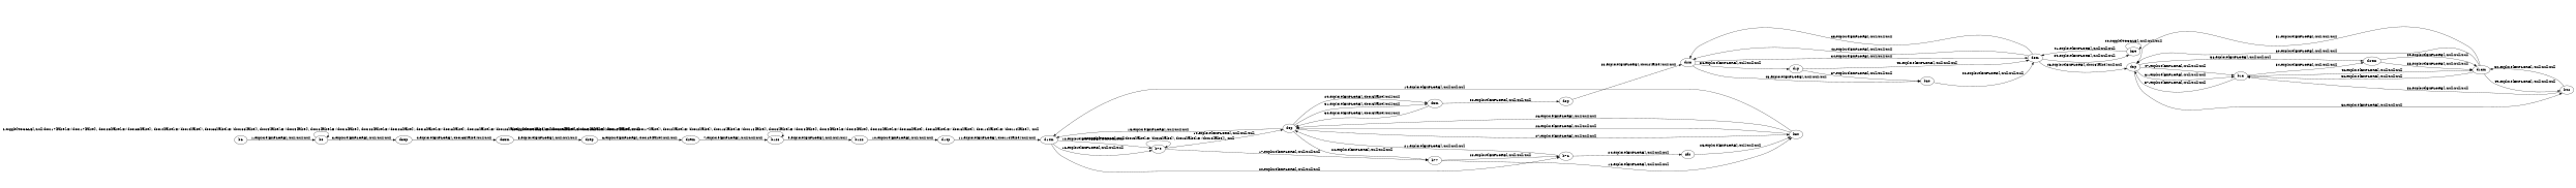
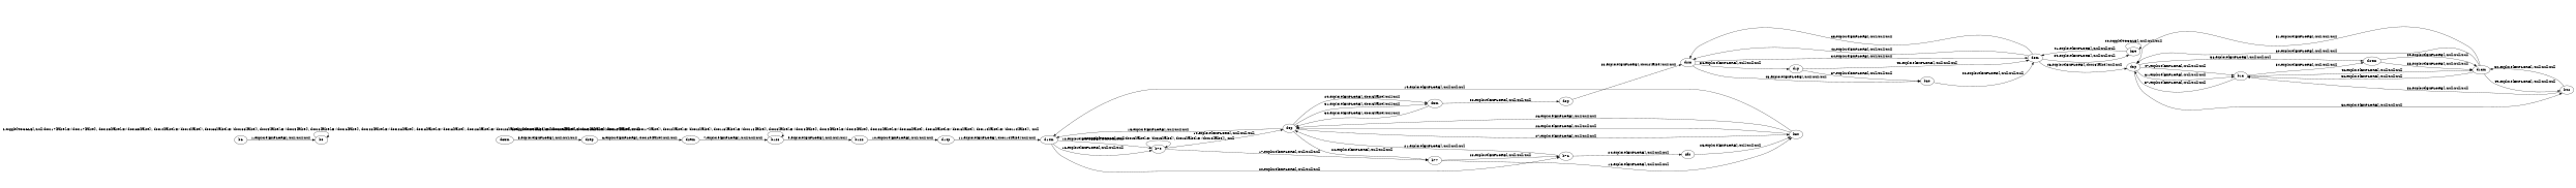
  digraph {
    rankdir=LR
    b6
    b0
-   d35p
    d35m
    d29p
    d29m
    b123
    b122
    d14p
    d14m
    b79
    b76
    d5p
    b77
    gf2
    b80
    d5m
    d2p
    d2m
    d3m
    d1p
    b60
    b59
    d3p
    b13
    n26 [label=b42]
    d24m
    d13m
    b6 -> b0 [label="1-explore[EXPLORE];/null/null/null"]
    b0 -> b0 [label="2-toggle[TOGGLE];/null/door17[false]:=!(door17[false]); door35[false]:=!(door35[false]); door4[false]:=!(door4[false]); door36[false]:=!(door36[false]); door5[false]:=!(door5[false]); door6[false]:=!(door6[false]); door38[false]:=!(door38[false]); door8[false]:=!(door8[false]); door28[false]:=!(door28[false]); door29[false]:=!(door29[false]); door15[false]:=!(door15[false]); /null"]
-   b0 -> d35p [label="3-explore[EXPLORE];/null/null/null"]
-   d35p -> d35m [label="4-explore[EXPLORE];/door35[false]/null/null"]
    d35m -> d29p [label="5-explore[EXPLORE];/null/null/null"]
    d29p -> d29m [label="6-explore[EXPLORE];/door29[false]/null/null"]
    d29m -> b123 [label="7-explore[EXPLORE];/null/null/null"]
    b123 -> b123 [label="8-toggle[TOGGLE];/null/door16[false]:=!(door16[false]); door17[false]:=!(door17[false]); door2[false]:=!(door2[false]); door18[false]:=!(door18[false]); door3[false]:=!(door3[false]); door5[false]:=!(door5[false]); door38[false]:=!(door38[false]); door8[false]:=!(door8[false]); door14[false]:=!(door14[false]); /null"]
    b123 -> b122 [label="9-explore[EXPLORE];/null/null/null"]
    b122 -> d14p [label="10-explore[EXPLORE];/null/null/null"]
    d14p -> d14m [label="11-explore[EXPLORE];/door14[false]/null/null"]
    d14m -> b79 [label="12-explore[EXPLORE];/null/null/null"]
    d14m -> b79 [label="16-explore[EXPLORE];/null/null/null"]
    d14m -> b76 [label="20-explore[EXPLORE];/null/null/null"]
    b79 -> b79 [label="13-toggle[TOGGLE];/null/door5[false]:=!(door5[false]); door6[false]:=!(door6[false]); /null"]
    b79 -> d5p [label="14-explore[EXPLORE];/null/null/null"]
    b79 -> b77 [label="17-explore[EXPLORE];/null/null/null"]
    b76 -> d5p [label="21-explore[EXPLORE];/null/null/null"]
    b76 -> gf2 [label="24-explore[EXPLORE];/null/null/null"]
    d5p -> d14m [label="15-explore[EXPLORE];/null/null/null"]
    d5p -> b77 [label="22-explore[EXPLORE];/null/null/null"]
    d5p -> b80 [label="27-explore[EXPLORE];/null/null/null"]
    d5p -> d5m [label="29-explore[EXPLORE];/door5[false]/null/null"]
    d5p -> d5m [label="31-explore[EXPLORE];/door5[false]/null/null"]
    b77 -> b76 [label="23-explore[EXPLORE];/null/null/null"]
    b77 -> b80 [label="18-explore[EXPLORE];/null/null/null"]
    gf2 -> b80 [label="25-explore[EXPLORE];/null/null/null"]
    b80 -> d14m [label="19-explore[EXPLORE];/null/null/null"]
    b80 -> d5p [label="26-explore[EXPLORE];/null/null/null"]
    b80 -> d5p [label="28-explore[EXPLORE];/null/null/null"]
    d5m -> d5p [label="30-explore[EXPLORE];/door5[false]/null/null"]
    d5m -> d2p [label="32-explore[EXPLORE];/null/null/null"]
    d2p -> d2m [label="33-explore[EXPLORE];/door2[false]/null/null"]
    d2m -> d3m [label="34-explore[EXPLORE];/null/null/null"]
    d2m -> d1p [label="36-explore[EXPLORE];/null/null/null"]
    d2m -> b60 [label="43-explore[EXPLORE];/null/null/null"]
    d3m -> d2m [label="35-explore[EXPLORE];/null/null/null"]
    d3m -> d2m [label="42-explore[EXPLORE];/null/null/null"]
    d3m -> b59 [label="39-explore[EXPLORE];/null/null/null"]
    d3m -> d3p [label="46-explore[EXPLORE];/door3[false]/null/null"]
    d1p -> d3m [label="45-explore[EXPLORE];/null/null/null"]
    d1p -> b60 [label="37-explore[EXPLORE];/null/null/null"]
    b60 -> d3m [label="38-explore[EXPLORE];/null/null/null"]
    b59 -> d3m [label="41-explore[EXPLORE];/null/null/null"]
    b59 -> b59 [label="40-toggle[TOGGLE];/null/null/null"]
    d3p -> b13 [label="47-explore[EXPLORE];/null/null/null"]
    d3p -> b13 [label="61-explore[EXPLORE];/null/null/null"]
    d3p -> n26 [label="52-explore[EXPLORE];/null/null/null"]
    d3p -> d24m [label="58-explore[EXPLORE];/null/null/null"]
    b13 -> d3p [label="57-explore[EXPLORE];/null/null/null"]
    b13 -> d24m [label="54-explore[EXPLORE];/null/null/null"]
    b13 -> d13m [label="48-explore[EXPLORE];/null/null/null"]
    n26 -> b13 [label="53-explore[EXPLORE];/null/null/null"]
    n26 -> d13m [label="50-explore[EXPLORE];/null/null/null"]
    d24m -> d13m [label="55-explore[EXPLORE];/null/null/null"]
    d24m -> d13m [label="59-explore[EXPLORE];/null/null/null"]
    d13m -> d3p [label="51-explore[EXPLORE];/null/null/null"]
    d13m -> d3p [label="60-explore[EXPLORE];/null/null/null"]
    d13m -> b13 [label="56-explore[EXPLORE];/null/null/null"]
    d13m -> n26 [label="49-explore[EXPLORE];/null/null/null"]
  }
